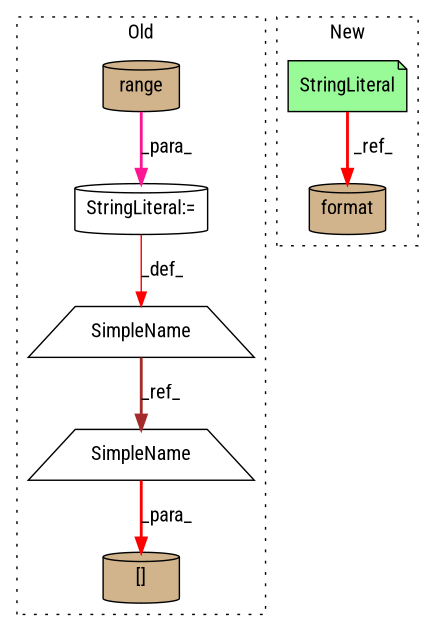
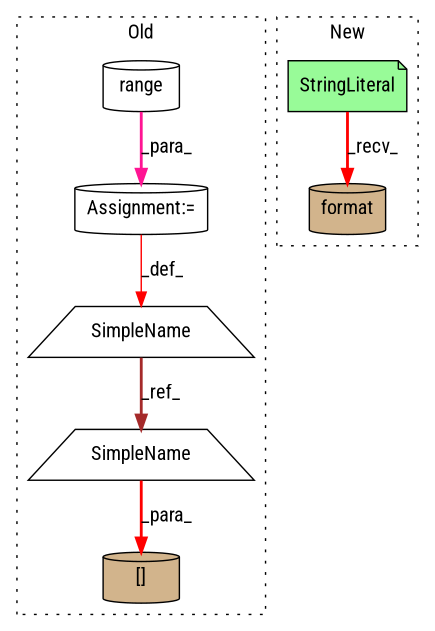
  digraph {
    fontname="Roboto Condensed"
    node [a=32 fillcolor=tan fontname="Roboto Condensed" l=1 shape=cylinder style=filled]
    edge [color=red fontname="Roboto Condensed" style=bold]
-   n1 [l="6,1" label=range s="858,865"]
-   n2 [a=7 fillcolor=white l="53,2" label="StringLiteral:=" s="797,866"]
+   n1 [fillcolor=white l="6,1" label=range s="858,865"]
+   n2 [a=7 fillcolor=white l="53,2" label="Assignment:=" s="797,866"]
    n3 [a=2 l="4,1" label="[]" s="1107,1112"]
    n4 [a=42 fillcolor=white label=SimpleName s=854 shape=trapezium]
    n5 [a=42 fillcolor=white label=SimpleName s=1111 shape=trapezium]
    n6 [l="7,1" label=format s="955,963"]
    n7 [a=45 fillcolor=palegreen l=30 label=StringLiteral s=924 shape=note]
    subgraph cluster_1 {
      label=Old
      style=dotted
      n1
      n2
      n3
      n4
      n5
    }
    subgraph cluster_2 {
      label=New
      style=dotted
      n6
      n7
    }
    n1 -> n2 [color=deeppink label=_para_]
    n2 -> n4 [label=_def_ style=solid]
    n4 -> n5 [color=brown label=_ref_]
    n5 -> n3 [label=_para_]
-   n7 -> n6 [label=_ref_]
+   n7 -> n6 [label=_recv_]
  }
